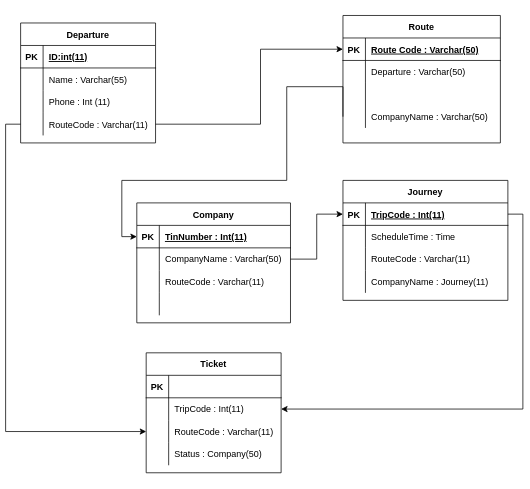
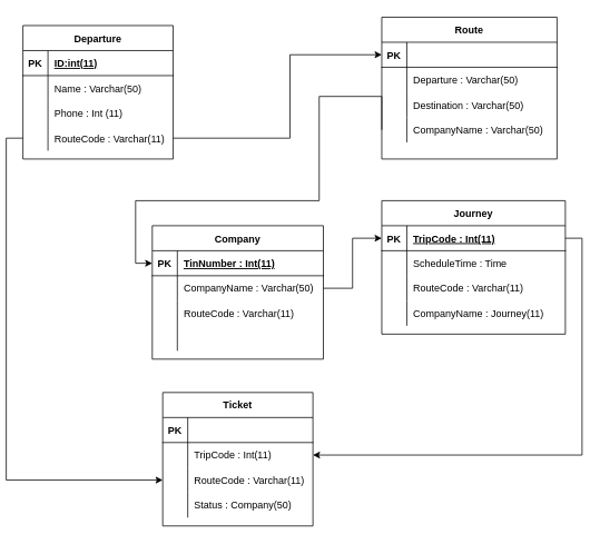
  <mxCell id="0" />
  <mxCell id="1" parent="0" />
  <mxCell id="2" value="Departure" style="shape=table;startSize=30;container=1;collapsible=1;childLayout=tableLayout;fixedRows=1;rowLines=0;fontStyle=1;align=center;resizeLast=1;" parent="1" vertex="1"><mxGeometry x="20" y="30" width="180" height="160" as="geometry" /></mxCell>
  <mxCell id="3" value="" style="shape=partialRectangle;collapsible=0;dropTarget=0;pointerEvents=0;fillColor=none;top=0;left=0;bottom=1;right=0;points=[[0,0.5],[1,0.5]];portConstraint=eastwest;" parent="2" vertex="1"><mxGeometry y="30" width="180" height="30" as="geometry" /></mxCell>
  <mxCell id="4" value="PK" style="shape=partialRectangle;connectable=0;fillColor=none;top=0;left=0;bottom=0;right=0;fontStyle=1;overflow=hidden;" parent="3" vertex="1"><mxGeometry width="30" height="30" as="geometry" /></mxCell>
  <mxCell id="5" value="ID:int(11)" style="shape=partialRectangle;connectable=0;fillColor=none;top=0;left=0;bottom=0;right=0;align=left;spacingLeft=6;fontStyle=5;overflow=hidden;" parent="3" vertex="1"><mxGeometry x="30" width="150" height="30" as="geometry" /></mxCell>
  <mxCell id="6" value="" style="shape=partialRectangle;collapsible=0;dropTarget=0;pointerEvents=0;fillColor=none;top=0;left=0;bottom=0;right=0;points=[[0,0.5],[1,0.5]];portConstraint=eastwest;" parent="2" vertex="1"><mxGeometry y="60" width="180" height="30" as="geometry" /></mxCell>
  <mxCell id="7" value="" style="shape=partialRectangle;connectable=0;fillColor=none;top=0;left=0;bottom=0;right=0;editable=1;overflow=hidden;" parent="6" vertex="1"><mxGeometry width="30" height="30" as="geometry" /></mxCell>
- <mxCell id="8" value="Name : Varchar(55)" style="shape=partialRectangle;connectable=0;fillColor=none;top=0;left=0;bottom=0;right=0;align=left;spacingLeft=6;overflow=hidden;" parent="6" vertex="1"><mxGeometry x="30" width="150" height="30" as="geometry" /></mxCell>
+ <mxCell id="8" value="Name : Varchar(50)" style="shape=partialRectangle;connectable=0;fillColor=none;top=0;left=0;bottom=0;right=0;align=left;spacingLeft=6;overflow=hidden;" parent="6" vertex="1"><mxGeometry x="30" width="150" height="30" as="geometry" /></mxCell>
  <mxCell id="9" value="" style="shape=partialRectangle;collapsible=0;dropTarget=0;pointerEvents=0;fillColor=none;top=0;left=0;bottom=0;right=0;points=[[0,0.5],[1,0.5]];portConstraint=eastwest;" parent="2" vertex="1"><mxGeometry y="90" width="180" height="30" as="geometry" /></mxCell>
  <mxCell id="10" value="" style="shape=partialRectangle;connectable=0;fillColor=none;top=0;left=0;bottom=0;right=0;editable=1;overflow=hidden;" parent="9" vertex="1"><mxGeometry width="30" height="30" as="geometry" /></mxCell>
  <mxCell id="11" value="Phone : Int (11)" style="shape=partialRectangle;connectable=0;fillColor=none;top=0;left=0;bottom=0;right=0;align=left;spacingLeft=6;overflow=hidden;" parent="9" vertex="1"><mxGeometry x="30" width="150" height="30" as="geometry" /></mxCell>
  <mxCell id="12" value="" style="shape=partialRectangle;collapsible=0;dropTarget=0;pointerEvents=0;fillColor=none;top=0;left=0;bottom=0;right=0;points=[[0,0.5],[1,0.5]];portConstraint=eastwest;" parent="2" vertex="1"><mxGeometry y="120" width="180" height="30" as="geometry" /></mxCell>
  <mxCell id="13" value="" style="shape=partialRectangle;connectable=0;fillColor=none;top=0;left=0;bottom=0;right=0;editable=1;overflow=hidden;" parent="12" vertex="1"><mxGeometry width="30" height="30" as="geometry" /></mxCell>
  <mxCell id="14" value="RouteCode : Varchar(11)" style="shape=partialRectangle;connectable=0;fillColor=none;top=0;left=0;bottom=0;right=0;align=left;spacingLeft=6;overflow=hidden;" parent="12" vertex="1"><mxGeometry x="30" width="150" height="30" as="geometry" /></mxCell>
  <mxCell id="15" value="Route" style="shape=table;startSize=30;container=1;collapsible=1;childLayout=tableLayout;fixedRows=1;rowLines=0;fontStyle=1;align=center;resizeLast=1;" parent="1" vertex="1"><mxGeometry x="450" y="20" width="210" height="170" as="geometry" /></mxCell>
  <mxCell id="16" value="" style="shape=partialRectangle;collapsible=0;dropTarget=0;pointerEvents=0;fillColor=none;top=0;left=0;bottom=1;right=0;points=[[0,0.5],[1,0.5]];portConstraint=eastwest;" parent="15" vertex="1"><mxGeometry y="30" width="210" height="30" as="geometry" /></mxCell>
  <mxCell id="17" value="PK" style="shape=partialRectangle;connectable=0;fillColor=none;top=0;left=0;bottom=0;right=0;fontStyle=1;overflow=hidden;" parent="16" vertex="1"><mxGeometry width="30" height="30" as="geometry" /></mxCell>
- <mxCell id="18" value="Route Code : Varchar(50)" style="shape=partialRectangle;connectable=0;fillColor=none;top=0;left=0;bottom=0;right=0;align=left;spacingLeft=6;fontStyle=5;overflow=hidden;" parent="16" vertex="1"><mxGeometry x="30" width="180" height="30" as="geometry" /></mxCell>
  <mxCell id="19" value="" style="shape=partialRectangle;collapsible=0;dropTarget=0;pointerEvents=0;fillColor=none;top=0;left=0;bottom=0;right=0;points=[[0,0.5],[1,0.5]];portConstraint=eastwest;" parent="15" vertex="1"><mxGeometry y="60" width="210" height="30" as="geometry" /></mxCell>
  <mxCell id="20" value="" style="shape=partialRectangle;connectable=0;fillColor=none;top=0;left=0;bottom=0;right=0;editable=1;overflow=hidden;" parent="19" vertex="1"><mxGeometry width="30" height="30" as="geometry" /></mxCell>
  <mxCell id="21" value="Departure : Varchar(50)" style="shape=partialRectangle;connectable=0;fillColor=none;top=0;left=0;bottom=0;right=0;align=left;spacingLeft=6;overflow=hidden;" parent="19" vertex="1"><mxGeometry x="30" width="180" height="30" as="geometry" /></mxCell>
  <mxCell id="22" value="" style="shape=partialRectangle;collapsible=0;dropTarget=0;pointerEvents=0;fillColor=none;top=0;left=0;bottom=0;right=0;points=[[0,0.5],[1,0.5]];portConstraint=eastwest;" parent="15" vertex="1"><mxGeometry y="90" width="210" height="30" as="geometry" /></mxCell>
  <mxCell id="23" value="" style="shape=partialRectangle;connectable=0;fillColor=none;top=0;left=0;bottom=0;right=0;editable=1;overflow=hidden;" parent="22" vertex="1"><mxGeometry width="30" height="30" as="geometry" /></mxCell>
+ <mxCell id="24" value="Destination : Varchar(50)" style="shape=partialRectangle;connectable=0;fillColor=none;top=0;left=0;bottom=0;right=0;align=left;spacingLeft=6;overflow=hidden;" parent="22" vertex="1"><mxGeometry x="30" width="180" height="30" as="geometry" /></mxCell>
  <mxCell id="25" value="" style="shape=partialRectangle;collapsible=0;dropTarget=0;pointerEvents=0;fillColor=none;top=0;left=0;bottom=0;right=0;points=[[0,0.5],[1,0.5]];portConstraint=eastwest;" parent="15" vertex="1"><mxGeometry y="120" width="210" height="30" as="geometry" /></mxCell>
  <mxCell id="26" value="" style="shape=partialRectangle;connectable=0;fillColor=none;top=0;left=0;bottom=0;right=0;editable=1;overflow=hidden;" parent="25" vertex="1"><mxGeometry width="30" height="30" as="geometry" /></mxCell>
  <mxCell id="27" value="CompanyName : Varchar(50)" style="shape=partialRectangle;connectable=0;fillColor=none;top=0;left=0;bottom=0;right=0;align=left;spacingLeft=6;overflow=hidden;" parent="25" vertex="1"><mxGeometry x="30" width="180" height="30" as="geometry" /></mxCell>
  <mxCell id="28" value="Company" style="shape=table;startSize=30;container=1;collapsible=1;childLayout=tableLayout;fixedRows=1;rowLines=0;fontStyle=1;align=center;resizeLast=1;" parent="1" vertex="1"><mxGeometry x="175" y="270" width="205" height="160" as="geometry" /></mxCell>
  <mxCell id="29" value="" style="shape=partialRectangle;collapsible=0;dropTarget=0;pointerEvents=0;fillColor=none;top=0;left=0;bottom=1;right=0;points=[[0,0.5],[1,0.5]];portConstraint=eastwest;" parent="28" vertex="1"><mxGeometry y="30" width="205" height="30" as="geometry" /></mxCell>
  <mxCell id="30" value="PK" style="shape=partialRectangle;connectable=0;fillColor=none;top=0;left=0;bottom=0;right=0;fontStyle=1;overflow=hidden;" parent="29" vertex="1"><mxGeometry width="30" height="30" as="geometry" /></mxCell>
  <mxCell id="31" value="TinNumber : Int(11)" style="shape=partialRectangle;connectable=0;fillColor=none;top=0;left=0;bottom=0;right=0;align=left;spacingLeft=6;fontStyle=5;overflow=hidden;" parent="29" vertex="1"><mxGeometry x="30" width="175" height="30" as="geometry" /></mxCell>
  <mxCell id="32" value="" style="shape=partialRectangle;collapsible=0;dropTarget=0;pointerEvents=0;fillColor=none;top=0;left=0;bottom=0;right=0;points=[[0,0.5],[1,0.5]];portConstraint=eastwest;" parent="28" vertex="1"><mxGeometry y="60" width="205" height="30" as="geometry" /></mxCell>
  <mxCell id="33" value="" style="shape=partialRectangle;connectable=0;fillColor=none;top=0;left=0;bottom=0;right=0;editable=1;overflow=hidden;" parent="32" vertex="1"><mxGeometry width="30" height="30" as="geometry" /></mxCell>
  <mxCell id="34" value="CompanyName : Varchar(50)" style="shape=partialRectangle;connectable=0;fillColor=none;top=0;left=0;bottom=0;right=0;align=left;spacingLeft=6;overflow=hidden;" parent="32" vertex="1"><mxGeometry x="30" width="175" height="30" as="geometry" /></mxCell>
  <mxCell id="35" value="" style="shape=partialRectangle;collapsible=0;dropTarget=0;pointerEvents=0;fillColor=none;top=0;left=0;bottom=0;right=0;points=[[0,0.5],[1,0.5]];portConstraint=eastwest;" parent="28" vertex="1"><mxGeometry y="90" width="205" height="30" as="geometry" /></mxCell>
  <mxCell id="36" value="" style="shape=partialRectangle;connectable=0;fillColor=none;top=0;left=0;bottom=0;right=0;editable=1;overflow=hidden;" parent="35" vertex="1"><mxGeometry width="30" height="30" as="geometry" /></mxCell>
  <mxCell id="37" value="RouteCode : Varchar(11)" style="shape=partialRectangle;connectable=0;fillColor=none;top=0;left=0;bottom=0;right=0;align=left;spacingLeft=6;overflow=hidden;" parent="35" vertex="1"><mxGeometry x="30" width="175" height="30" as="geometry" /></mxCell>
  <mxCell id="38" value="" style="shape=partialRectangle;collapsible=0;dropTarget=0;pointerEvents=0;fillColor=none;top=0;left=0;bottom=0;right=0;points=[[0,0.5],[1,0.5]];portConstraint=eastwest;" parent="28" vertex="1"><mxGeometry y="120" width="205" height="30" as="geometry" /></mxCell>
  <mxCell id="39" value="" style="shape=partialRectangle;connectable=0;fillColor=none;top=0;left=0;bottom=0;right=0;editable=1;overflow=hidden;" parent="38" vertex="1"><mxGeometry width="30" height="30" as="geometry" /></mxCell>
  <mxCell id="40" value="" style="shape=partialRectangle;connectable=0;fillColor=none;top=0;left=0;bottom=0;right=0;align=left;spacingLeft=6;overflow=hidden;" parent="38" vertex="1"><mxGeometry x="30" width="175" height="30" as="geometry" /></mxCell>
  <mxCell id="41" value="Journey" style="shape=table;startSize=30;container=1;collapsible=1;childLayout=tableLayout;fixedRows=1;rowLines=0;fontStyle=1;align=center;resizeLast=1;" parent="1" vertex="1"><mxGeometry x="450" y="240" width="220" height="160" as="geometry" /></mxCell>
  <mxCell id="42" value="" style="shape=partialRectangle;collapsible=0;dropTarget=0;pointerEvents=0;fillColor=none;top=0;left=0;bottom=1;right=0;points=[[0,0.5],[1,0.5]];portConstraint=eastwest;" parent="41" vertex="1"><mxGeometry y="30" width="220" height="30" as="geometry" /></mxCell>
  <mxCell id="43" value="PK" style="shape=partialRectangle;connectable=0;fillColor=none;top=0;left=0;bottom=0;right=0;fontStyle=1;overflow=hidden;" parent="42" vertex="1"><mxGeometry width="30" height="30" as="geometry" /></mxCell>
  <mxCell id="44" value="TripCode : Int(11)" style="shape=partialRectangle;connectable=0;fillColor=none;top=0;left=0;bottom=0;right=0;align=left;spacingLeft=6;fontStyle=5;overflow=hidden;" parent="42" vertex="1"><mxGeometry x="30" width="190" height="30" as="geometry" /></mxCell>
  <mxCell id="45" value="" style="shape=partialRectangle;collapsible=0;dropTarget=0;pointerEvents=0;fillColor=none;top=0;left=0;bottom=0;right=0;points=[[0,0.5],[1,0.5]];portConstraint=eastwest;" parent="41" vertex="1"><mxGeometry y="60" width="220" height="30" as="geometry" /></mxCell>
  <mxCell id="46" value="" style="shape=partialRectangle;connectable=0;fillColor=none;top=0;left=0;bottom=0;right=0;editable=1;overflow=hidden;" parent="45" vertex="1"><mxGeometry width="30" height="30" as="geometry" /></mxCell>
  <mxCell id="47" value="ScheduleTime : Time" style="shape=partialRectangle;connectable=0;fillColor=none;top=0;left=0;bottom=0;right=0;align=left;spacingLeft=6;overflow=hidden;" parent="45" vertex="1"><mxGeometry x="30" width="190" height="30" as="geometry" /></mxCell>
  <mxCell id="48" value="" style="shape=partialRectangle;collapsible=0;dropTarget=0;pointerEvents=0;fillColor=none;top=0;left=0;bottom=0;right=0;points=[[0,0.5],[1,0.5]];portConstraint=eastwest;" parent="41" vertex="1"><mxGeometry y="90" width="220" height="30" as="geometry" /></mxCell>
  <mxCell id="49" value="" style="shape=partialRectangle;connectable=0;fillColor=none;top=0;left=0;bottom=0;right=0;editable=1;overflow=hidden;" parent="48" vertex="1"><mxGeometry width="30" height="30" as="geometry" /></mxCell>
  <mxCell id="50" value="RouteCode : Varchar(11)" style="shape=partialRectangle;connectable=0;fillColor=none;top=0;left=0;bottom=0;right=0;align=left;spacingLeft=6;overflow=hidden;" parent="48" vertex="1"><mxGeometry x="30" width="190" height="30" as="geometry" /></mxCell>
  <mxCell id="51" value="" style="shape=partialRectangle;collapsible=0;dropTarget=0;pointerEvents=0;fillColor=none;top=0;left=0;bottom=0;right=0;points=[[0,0.5],[1,0.5]];portConstraint=eastwest;" parent="41" vertex="1"><mxGeometry y="120" width="220" height="30" as="geometry" /></mxCell>
  <mxCell id="52" value="" style="shape=partialRectangle;connectable=0;fillColor=none;top=0;left=0;bottom=0;right=0;editable=1;overflow=hidden;" parent="51" vertex="1"><mxGeometry width="30" height="30" as="geometry" /></mxCell>
  <mxCell id="53" value="CompanyName : Journey(11)" style="shape=partialRectangle;connectable=0;fillColor=none;top=0;left=0;bottom=0;right=0;align=left;spacingLeft=6;overflow=hidden;" parent="51" vertex="1"><mxGeometry x="30" width="190" height="30" as="geometry" /></mxCell>
  <mxCell id="54" style="edgeStyle=orthogonalEdgeStyle;rounded=0;orthogonalLoop=1;jettySize=auto;html=1;exitX=1;exitY=0.5;exitDx=0;exitDy=0;entryX=0;entryY=0.5;entryDx=0;entryDy=0;" parent="1" source="12" target="16" edge="1"><mxGeometry relative="1" as="geometry"><Array as="points"><mxPoint x="340" y="165" /><mxPoint x="340" y="65" /></Array></mxGeometry></mxCell>
  <mxCell id="55" style="edgeStyle=orthogonalEdgeStyle;rounded=0;orthogonalLoop=1;jettySize=auto;html=1;exitX=0;exitY=0.5;exitDx=0;exitDy=0;entryX=0;entryY=0.5;entryDx=0;entryDy=0;" parent="1" source="25" target="29" edge="1"><mxGeometry relative="1" as="geometry"><Array as="points"><mxPoint x="450" y="115" /><mxPoint x="375" y="115" /><mxPoint x="375" y="240" /><mxPoint x="155" y="240" /><mxPoint x="155" y="315" /></Array></mxGeometry></mxCell>
  <mxCell id="56" style="edgeStyle=orthogonalEdgeStyle;rounded=0;orthogonalLoop=1;jettySize=auto;html=1;exitX=1;exitY=0.5;exitDx=0;exitDy=0;entryX=0;entryY=0.5;entryDx=0;entryDy=0;" parent="1" source="32" target="42" edge="1"><mxGeometry relative="1" as="geometry" /></mxCell>
  <mxCell id="57" value="Ticket" style="shape=table;startSize=30;container=1;collapsible=1;childLayout=tableLayout;fixedRows=1;rowLines=0;fontStyle=1;align=center;resizeLast=1;" vertex="1" parent="1"><mxGeometry x="187.5" y="470" width="180" height="160" as="geometry" /></mxCell>
  <mxCell id="58" value="" style="shape=partialRectangle;collapsible=0;dropTarget=0;pointerEvents=0;fillColor=none;top=0;left=0;bottom=1;right=0;points=[[0,0.5],[1,0.5]];portConstraint=eastwest;" vertex="1" parent="57"><mxGeometry y="30" width="180" height="30" as="geometry" /></mxCell>
  <mxCell id="59" value="PK" style="shape=partialRectangle;connectable=0;fillColor=none;top=0;left=0;bottom=0;right=0;fontStyle=1;overflow=hidden;" vertex="1" parent="58"><mxGeometry width="30" height="30" as="geometry" /></mxCell>
  <mxCell id="60" value="" style="shape=partialRectangle;collapsible=0;dropTarget=0;pointerEvents=0;fillColor=none;top=0;left=0;bottom=0;right=0;points=[[0,0.5],[1,0.5]];portConstraint=eastwest;" vertex="1" parent="57"><mxGeometry y="60" width="180" height="30" as="geometry" /></mxCell>
  <mxCell id="61" value="" style="shape=partialRectangle;connectable=0;fillColor=none;top=0;left=0;bottom=0;right=0;editable=1;overflow=hidden;" vertex="1" parent="60"><mxGeometry width="30" height="30" as="geometry" /></mxCell>
  <mxCell id="62" value="TripCode : Int(11)" style="shape=partialRectangle;connectable=0;fillColor=none;top=0;left=0;bottom=0;right=0;align=left;spacingLeft=6;overflow=hidden;" vertex="1" parent="60"><mxGeometry x="30" width="150" height="30" as="geometry" /></mxCell>
  <mxCell id="63" value="" style="shape=partialRectangle;collapsible=0;dropTarget=0;pointerEvents=0;fillColor=none;top=0;left=0;bottom=0;right=0;points=[[0,0.5],[1,0.5]];portConstraint=eastwest;" vertex="1" parent="57"><mxGeometry y="90" width="180" height="30" as="geometry" /></mxCell>
  <mxCell id="64" value="" style="shape=partialRectangle;connectable=0;fillColor=none;top=0;left=0;bottom=0;right=0;editable=1;overflow=hidden;" vertex="1" parent="63"><mxGeometry width="30" height="30" as="geometry" /></mxCell>
  <mxCell id="65" value="RouteCode : Varchar(11)" style="shape=partialRectangle;connectable=0;fillColor=none;top=0;left=0;bottom=0;right=0;align=left;spacingLeft=6;overflow=hidden;" vertex="1" parent="63"><mxGeometry x="30" width="150" height="30" as="geometry" /></mxCell>
  <mxCell id="66" value="" style="shape=partialRectangle;collapsible=0;dropTarget=0;pointerEvents=0;fillColor=none;top=0;left=0;bottom=0;right=0;points=[[0,0.5],[1,0.5]];portConstraint=eastwest;" vertex="1" parent="57"><mxGeometry y="120" width="180" height="30" as="geometry" /></mxCell>
  <mxCell id="67" value="" style="shape=partialRectangle;connectable=0;fillColor=none;top=0;left=0;bottom=0;right=0;editable=1;overflow=hidden;" vertex="1" parent="66"><mxGeometry width="30" height="30" as="geometry" /></mxCell>
  <mxCell id="68" value="Status : Company(50)" style="shape=partialRectangle;connectable=0;fillColor=none;top=0;left=0;bottom=0;right=0;align=left;spacingLeft=6;overflow=hidden;" vertex="1" parent="66"><mxGeometry x="30" width="150" height="30" as="geometry" /></mxCell>
  <mxCell id="69" style="edgeStyle=orthogonalEdgeStyle;rounded=0;orthogonalLoop=1;jettySize=auto;html=1;exitX=1;exitY=0.5;exitDx=0;exitDy=0;entryX=1;entryY=0.5;entryDx=0;entryDy=0;" edge="1" parent="1" source="42" target="60"><mxGeometry relative="1" as="geometry" /></mxCell>
  <mxCell id="70" style="edgeStyle=orthogonalEdgeStyle;rounded=0;orthogonalLoop=1;jettySize=auto;html=1;exitX=0;exitY=0.5;exitDx=0;exitDy=0;" edge="1" parent="1" source="12" target="63"><mxGeometry relative="1" as="geometry" /></mxCell>
